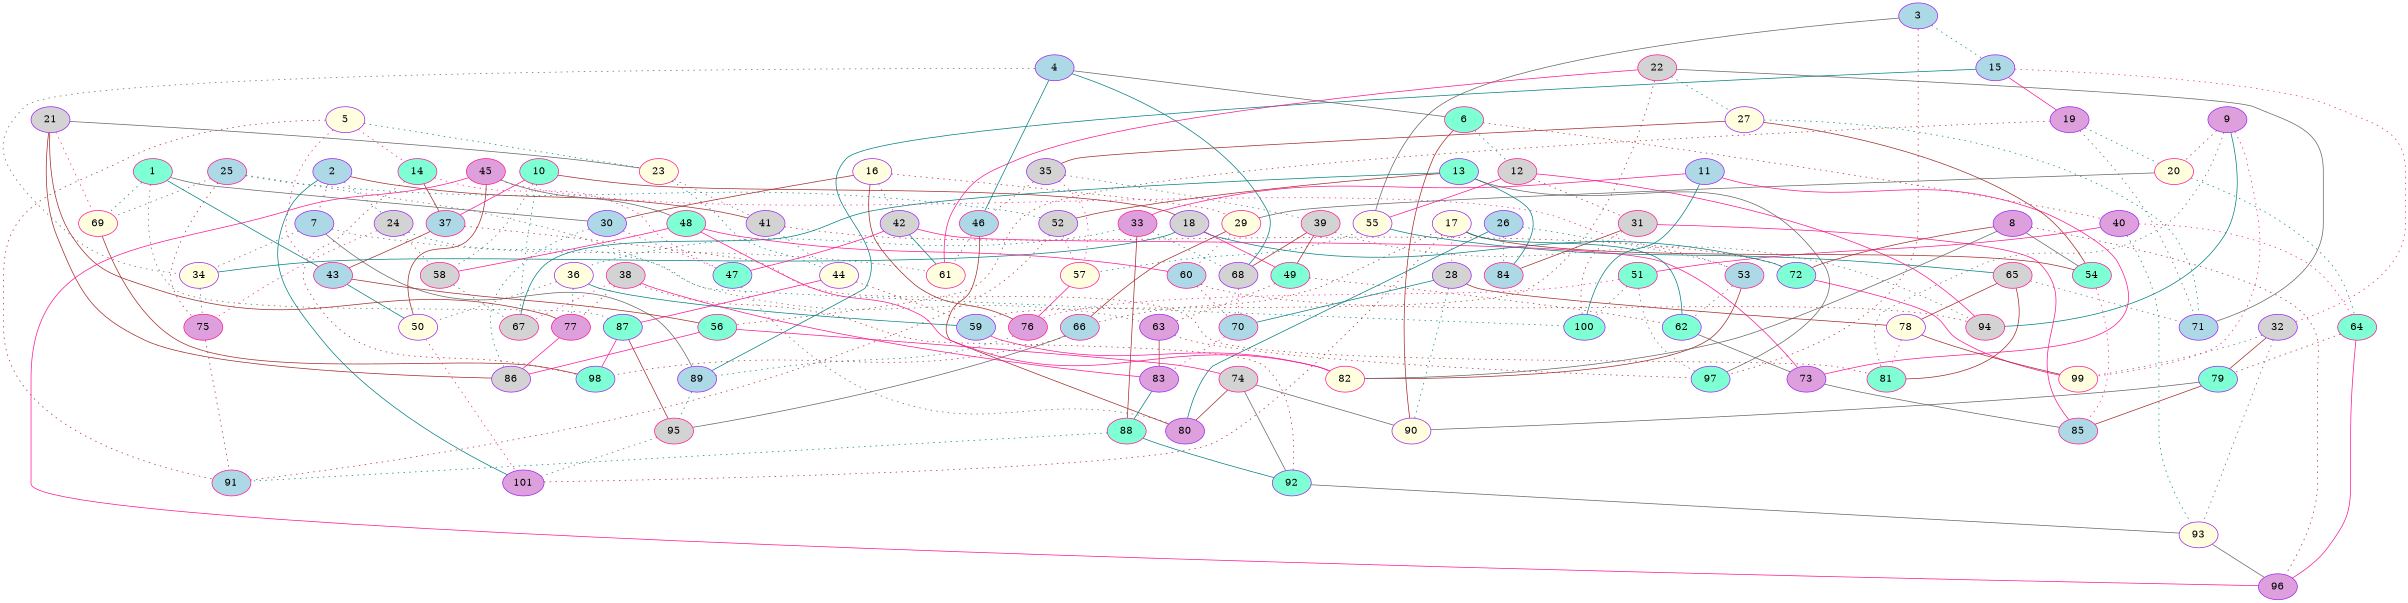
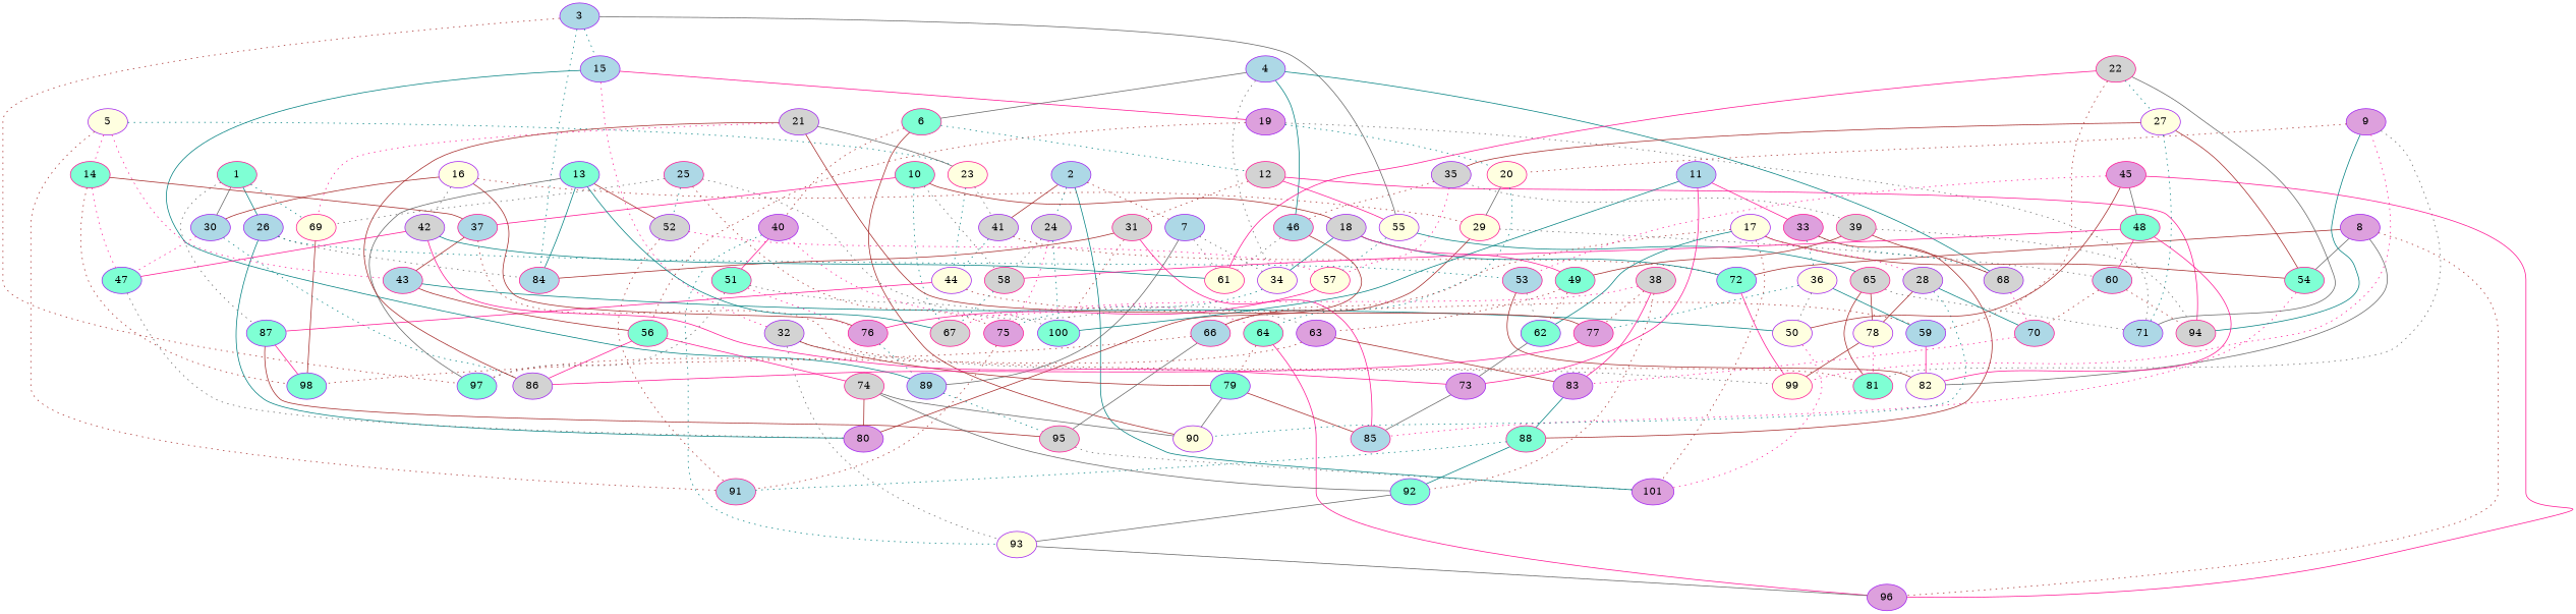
  graph {
    node [color=purple fillcolor=aquamarine style=filled]
    edge [color=brown style=dotted]
    1 [color=deeppink]
    26 [fillcolor=lightblue]
    30 [fillcolor=lightblue]
    69 [color=deeppink fillcolor=lightyellow]
    87
    84 [color=deeppink fillcolor=lightblue]
    53 [color=deeppink fillcolor=lightblue]
    80 [fillcolor=plum]
    47
    86 [fillcolor=lightgrey]
    98
    95 [color=deeppink fillcolor=lightgrey]
    2 [fillcolor=lightblue]
    7 [fillcolor=lightblue]
    24 [fillcolor=lightgrey]
    41 [fillcolor=lightgrey]
    101 [fillcolor=plum]
    34 [fillcolor=lightyellow]
    61 [color=deeppink fillcolor=lightyellow]
    89 [fillcolor=lightblue]
    58 [color=deeppink fillcolor=lightgrey]
    100
    75 [color=deeppink fillcolor=plum]
    72
    44 [fillcolor=lightyellow]
    3 [fillcolor=lightblue]
    15 [fillcolor=lightblue]
    55 [fillcolor=lightyellow]
    97
    19 [fillcolor=plum]
    32 [fillcolor=lightgrey]
    57 [color=deeppink fillcolor=lightyellow]
    65 [color=deeppink fillcolor=lightgrey]
    4 [fillcolor=lightblue]
    6 [color=deeppink]
    46 [color=deeppink fillcolor=lightblue]
    68 [fillcolor=lightgrey]
    12 [color=deeppink fillcolor=lightgrey]
    40 [fillcolor=plum]
    90 [fillcolor=lightyellow]
    70 [color=deeppink fillcolor=lightblue]
    5 [fillcolor=lightyellow]
    14 [color=deeppink]
    23 [color=deeppink fillcolor=lightyellow]
    43 [color=deeppink fillcolor=lightblue]
    91 [color=deeppink fillcolor=lightblue]
    37 [color=deeppink fillcolor=lightblue]
    56 [color=deeppink]
    50 [fillcolor=lightyellow]
    94 [color=deeppink fillcolor=lightgrey]
    31 [color=deeppink fillcolor=lightgrey]
    64 [color=deeppink]
    93 [fillcolor=lightyellow]
    51 [color=deeppink]
    8 [fillcolor=plum]
    54 [color=deeppink]
-   82 [color=deeppink fillcolor=lightyellow]
+   82 [fillcolor=lightyellow]
    96 [fillcolor=plum]
    85 [color=deeppink fillcolor=lightblue]
    99 [color=deeppink fillcolor=lightyellow]
    9 [fillcolor=plum]
    20 [color=deeppink fillcolor=lightyellow]
    81 [color=deeppink]
    29 [color=deeppink fillcolor=lightyellow]
    10 [color=deeppink]
    18 [fillcolor=lightgrey]
    67 [color=deeppink fillcolor=lightgrey]
    49 [color=deeppink]
    11 [fillcolor=lightblue]
    33 [color=deeppink fillcolor=plum]
    73 [fillcolor=plum]
    36 [fillcolor=lightyellow]
    88 [color=deeppink]
    62
    13
    52 [fillcolor=lightgrey]
    71 [fillcolor=lightblue]
    79
    16 [fillcolor=lightyellow]
    42 [fillcolor=lightgrey]
    76 [color=deeppink fillcolor=plum]
    66 [color=deeppink fillcolor=lightblue]
    60 [color=deeppink fillcolor=lightblue]
    17 [fillcolor=lightyellow]
    28 [fillcolor=lightgrey]
    78 [fillcolor=lightyellow]
    63 [fillcolor=plum]
    74 [color=deeppink fillcolor=lightgrey]
    21 [fillcolor=lightgrey]
    77 [color=deeppink fillcolor=plum]
    22 [color=deeppink fillcolor=lightgrey]
    27 [fillcolor=lightyellow]
    59 [fillcolor=lightblue]
    35 [fillcolor=lightgrey]
    25 [color=deeppink fillcolor=lightblue]
    83 [fillcolor=plum]
    39 [color=deeppink fillcolor=lightgrey]
    92
    38 [color=deeppink fillcolor=lightgrey]
    45 [color=deeppink fillcolor=plum]
    48 [color=deeppink]
-   1 -- 43 [color=teal style=solid]
+   1 -- 26 [color=teal style=solid]
    1 -- 30 [color=gray40 style=solid]
    1 -- 69 [color=teal]
    1 -- 87 [color=gray40]
    26 -- 84 [color=gray40]
    26 -- 53 [color=teal]
    26 -- 80 [color=teal style=solid]
    30 -- 47 [color=deeppink]
    30 -- 86 [color=teal]
    69 -- 98 [style=solid]
    87 -- 98 [color=deeppink style=solid]
    87 -- 95 [style=solid]
    53 -- 82 [style=solid]
    53 -- 62 [color=gray40]
    47 -- 80 [color=gray40]
    95 -- 101 [color=gray40]
    2 -- 7
    2 -- 24 [color=teal]
    2 -- 41 [style=solid]
    2 -- 101 [color=teal style=solid]
    7 -- 34 [color=gray40]
    7 -- 61 [color=gray40]
    7 -- 89 [color=gray40 style=solid]
    24 -- 58 [color=gray40]
    24 -- 100 [color=teal]
    24 -- 75 [color=deeppink]
    41 -- 72
    41 -- 44 [color=teal]
    34 -- 75 [color=teal]
    89 -- 95 [color=teal]
    58 -- 67 [color=teal]
    75 -- 91
    72 -- 99 [color=deeppink style=solid]
    44 -- 87 [color=deeppink style=solid]
    44 -- 59
+   3 -- 84 [color=teal]
    3 -- 15 [color=teal]
    3 -- 55 [color=gray40 style=solid]
    3 -- 97
    15 -- 89 [color=teal style=solid]
    15 -- 19 [color=deeppink style=solid]
    15 -- 32 [color=deeppink]
    55 -- 57 [color=teal]
    55 -- 65 [color=teal style=solid]
    19 -- 56
    19 -- 20 [color=teal]
    19 -- 71 [color=gray40]
    32 -- 93 [color=gray40]
    32 -- 99 [color=gray40]
    32 -- 79 [style=solid]
    57 -- 76 [color=deeppink style=solid]
    65 -- 81 [style=solid]
    65 -- 71 [color=gray40]
    65 -- 78 [style=solid]
    4 -- 34 [color=gray40]
    4 -- 6 [color=gray40 style=solid]
    4 -- 46 [color=teal style=solid]
    4 -- 68 [color=teal style=solid]
    6 -- 12 [color=teal]
    6 -- 40
    6 -- 90 [style=solid]
    46 -- 80 [style=solid]
    46 -- 61 [color=gray40]
    68 -- 70 [color=deeppink]
    12 -- 55 [color=deeppink style=solid]
    12 -- 94 [color=deeppink style=solid]
    12 -- 31
    40 -- 64 [color=deeppink]
    40 -- 93 [color=teal]
    40 -- 51 [color=deeppink style=solid]
    70 -- 83 [color=deeppink]
    5 -- 14 [color=deeppink]
    5 -- 23 [color=teal]
    5 -- 43 [color=deeppink]
    5 -- 91
    14 -- 47 [color=deeppink]
    14 -- 98
    14 -- 37 [style=solid]
    23 -- 41 [color=gray40]
    23 -- 44 [color=teal]
    43 -- 56 [style=solid]
    43 -- 50 [color=teal style=solid]
    37 -- 43 [style=solid]
    37 -- 81
    56 -- 86 [color=deeppink style=solid]
    56 -- 74 [color=deeppink style=solid]
    50 -- 101 [color=deeppink]
    31 -- 84 [style=solid]
    31 -- 100
    31 -- 85 [color=deeppink style=solid]
    64 -- 96 [color=deeppink style=solid]
    64 -- 79
    93 -- 96 [color=gray40 style=solid]
    51 -- 100 [color=gray40]
    51 -- 97 [color=gray40]
    51 -- 76 [color=deeppink]
    8 -- 72 [style=solid]
    8 -- 54 [color=gray40 style=solid]
    8 -- 82 [color=gray40 style=solid]
    8 -- 96
    54 -- 85 [color=deeppink]
    9 -- 94 [color=teal style=solid]
    9 -- 99 [color=deeppink]
    9 -- 20
    9 -- 81 [color=gray40]
    20 -- 64 [color=teal]
    20 -- 29 [color=gray40 style=solid]
    29 -- 66 [style=solid]
    29 -- 60 [color=gray40]
    10 -- 58 [color=gray40]
    10 -- 37 [color=deeppink style=solid]
    10 -- 18 [style=solid]
    10 -- 67 [color=teal]
    18 -- 34 [color=teal style=solid]
    18 -- 72 [color=teal style=solid]
    18 -- 49 [color=deeppink style=solid]
    49 -- 62
    49 -- 63
    11 -- 100 [color=teal style=solid]
    11 -- 33 [color=deeppink style=solid]
    11 -- 73 [color=deeppink style=solid]
    33 -- 68 [color=teal]
    33 -- 36 [color=teal]
    33 -- 88 [style=solid]
    73 -- 85 [color=gray40 style=solid]
    36 -- 50 [color=gray40]
    36 -- 77 [color=teal]
    36 -- 59 [color=teal style=solid]
    88 -- 91 [color=teal]
    88 -- 92 [color=teal style=solid]
    62 -- 73 [color=gray40 style=solid]
    13 -- 84 [color=teal style=solid]
    13 -- 97 [color=gray40 style=solid]
    13 -- 67 [color=teal style=solid]
    13 -- 52 [style=solid]
    52 -- 57 [color=deeppink]
    52 -- 91
    79 -- 90 [color=gray40 style=solid]
    79 -- 85 [style=solid]
    16 -- 30 [style=solid]
    16 -- 29
    16 -- 42 [color=gray40]
    16 -- 76 [style=solid]
    42 -- 47 [color=deeppink style=solid]
    42 -- 61 [color=teal style=solid]
    42 -- 73 [color=deeppink style=solid]
    76 -- 89 [color=teal]
    66 -- 98
    66 -- 95 [color=gray40 style=solid]
    60 -- 70
    60 -- 94
    17 -- 101
    17 -- 54 [style=solid]
    17 -- 62 [color=teal style=solid]
    17 -- 66
    17 -- 28 [color=deeppink]
    28 -- 90 [color=teal]
    28 -- 70 [color=teal style=solid]
    28 -- 78 [style=solid]
    78 -- 99 [style=solid]
    78 -- 81 [color=deeppink]
    63 -- 97
    63 -- 83 [style=solid]
    74 -- 80 [style=solid]
    74 -- 90 [color=gray40 style=solid]
    74 -- 92 [color=gray40 style=solid]
    21 -- 69 [color=deeppink]
    21 -- 86 [style=solid]
    21 -- 23 [color=gray40 style=solid]
    21 -- 77 [style=solid]
    77 -- 86 [color=deeppink style=solid]
    22 -- 61 [color=deeppink style=solid]
    22 -- 71 [color=gray40 style=solid]
    22 -- 27 [color=teal]
    22 -- 59
    27 -- 54 [style=solid]
    27 -- 71 [color=teal]
    27 -- 35 [style=solid]
    59 -- 82 [color=deeppink style=solid]
    35 -- 57 [color=deeppink]
    35 -- 46
    35 -- 39 [color=gray40]
    25 -- 69 [color=gray40]
    25 -- 75
    25 -- 52 [color=teal]
    25 -- 63 [color=gray40]
    83 -- 88 [color=teal style=solid]
    39 -- 68 [style=solid]
    39 -- 94 [color=gray40]
    39 -- 49 [style=solid]
    92 -- 93 [color=gray40 style=solid]
    38 -- 67 [color=deeppink]
    38 -- 77
    38 -- 83 [color=deeppink style=solid]
    38 -- 92
    45 -- 53 [color=deeppink]
    45 -- 50 [style=solid]
    45 -- 96 [color=deeppink style=solid]
    45 -- 48 [color=gray40 style=solid]
    48 -- 58 [color=deeppink style=solid]
    48 -- 82 [color=deeppink style=solid]
    48 -- 60 [color=deeppink style=solid]
  }
